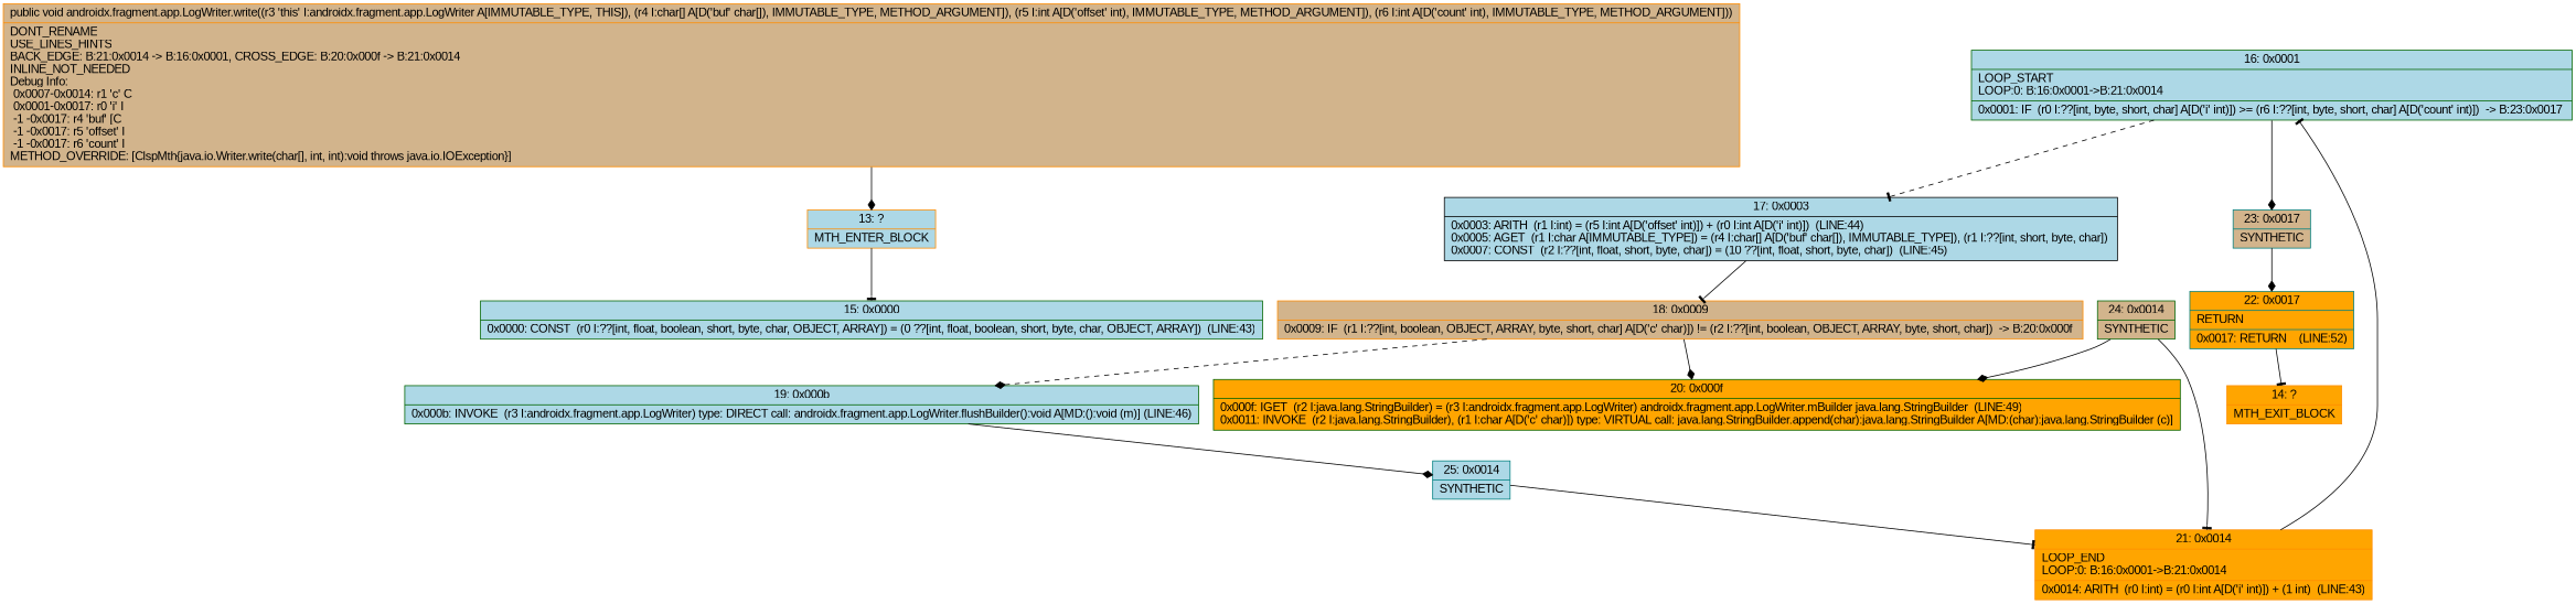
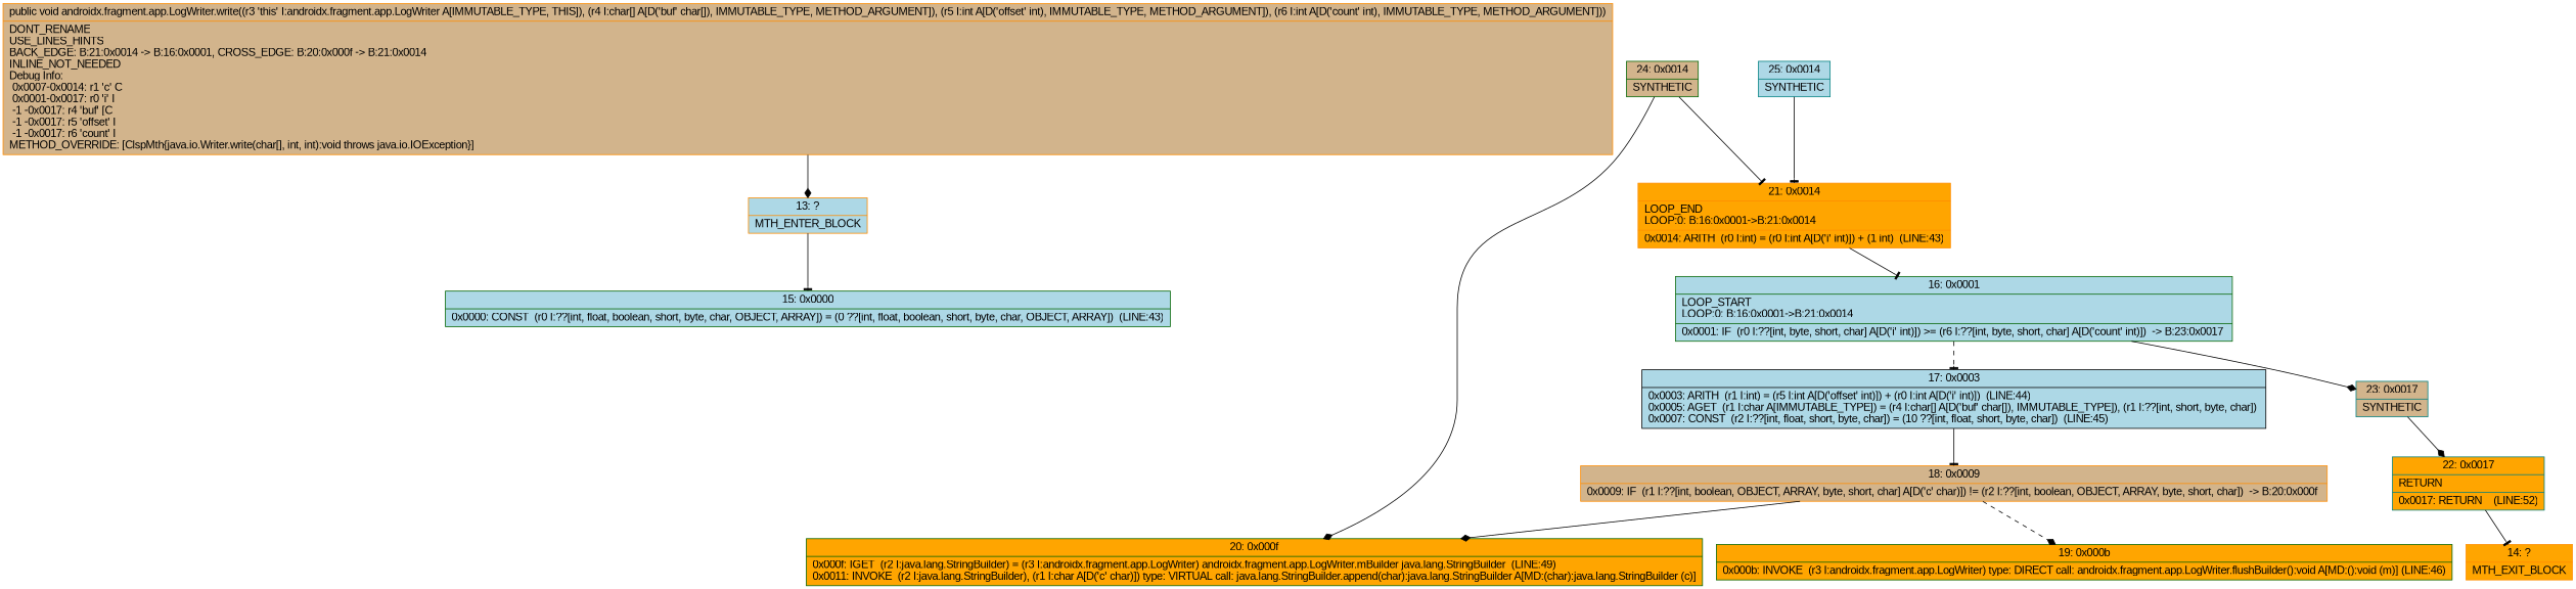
  digraph {
    fontname="Liberation Sans"
    node [color=darkorange fillcolor=lightblue fontname="Liberation Sans" shape=record style=filled]
    edge [arrowhead=tee fontname="Liberation Sans"]
    n1 [label="{13\:\ ?|MTH_ENTER_BLOCK\l}"]
    n2 [color=darkgreen label="{15\:\ 0x0000|0x0000: CONST  (r0 I:??[int, float, boolean, short, byte, char, OBJECT, ARRAY]) = (0 ??[int, float, boolean, short, byte, char, OBJECT, ARRAY])  (LINE:43)\l}"]
    n3 [color=darkgreen label="{16\:\ 0x0001|LOOP_START\lLOOP:0: B:16:0x0001\-\>B:21:0x0014\l|0x0001: IF  (r0 I:??[int, byte, short, char] A[D('i' int)]) \>= (r6 I:??[int, byte, short, char] A[D('count' int)])  \-\> B:23:0x0017 \l}"]
    n4 [color=black label="{17\:\ 0x0003|0x0003: ARITH  (r1 I:int) = (r5 I:int A[D('offset' int)]) + (r0 I:int A[D('i' int)])  (LINE:44)\l0x0005: AGET  (r1 I:char A[IMMUTABLE_TYPE]) = (r4 I:char[] A[D('buf' char[]), IMMUTABLE_TYPE]), (r1 I:??[int, short, byte, char]) \l0x0007: CONST  (r2 I:??[int, float, short, byte, char]) = (10 ??[int, float, short, byte, char])  (LINE:45)\l}"]
    n5 [color=teal fillcolor=tan label="{23\:\ 0x0017|SYNTHETIC\l}"]
    n6 [fillcolor=tan label="{18\:\ 0x0009|0x0009: IF  (r1 I:??[int, boolean, OBJECT, ARRAY, byte, short, char] A[D('c' char)]) != (r2 I:??[int, boolean, OBJECT, ARRAY, byte, short, char])  \-\> B:20:0x000f \l}"]
    n7 [color=teal fillcolor=orange label="{22\:\ 0x0017|RETURN\l|0x0017: RETURN    (LINE:52)\l}"]
-   n8 [color=darkgreen label="{19\:\ 0x000b|0x000b: INVOKE  (r3 I:androidx.fragment.app.LogWriter) type: DIRECT call: androidx.fragment.app.LogWriter.flushBuilder():void A[MD:():void (m)] (LINE:46)\l}"]
+   n8 [color=darkgreen fillcolor=orange label="{19\:\ 0x000b|0x000b: INVOKE  (r3 I:androidx.fragment.app.LogWriter) type: DIRECT call: androidx.fragment.app.LogWriter.flushBuilder():void A[MD:():void (m)] (LINE:46)\l}"]
    n9 [color=darkgreen fillcolor=orange label="{20\:\ 0x000f|0x000f: IGET  (r2 I:java.lang.StringBuilder) = (r3 I:androidx.fragment.app.LogWriter) androidx.fragment.app.LogWriter.mBuilder java.lang.StringBuilder  (LINE:49)\l0x0011: INVOKE  (r2 I:java.lang.StringBuilder), (r1 I:char A[D('c' char)]) type: VIRTUAL call: java.lang.StringBuilder.append(char):java.lang.StringBuilder A[MD:(char):java.lang.StringBuilder (c)]\l}"]
    n10 [color=teal label="{25\:\ 0x0014|SYNTHETIC\l}"]
    n11 [fillcolor=orange label="{21\:\ 0x0014|LOOP_END\lLOOP:0: B:16:0x0001\-\>B:21:0x0014\l|0x0014: ARITH  (r0 I:int) = (r0 I:int A[D('i' int)]) + (1 int)  (LINE:43)\l}"]
    n12 [color=darkgreen fillcolor=tan label="{24\:\ 0x0014|SYNTHETIC\l}"]
    n13 [fillcolor=orange label="{14\:\ ?|MTH_EXIT_BLOCK\l}"]
    n14 [fillcolor=tan label="{public void androidx.fragment.app.LogWriter.write((r3 'this' I:androidx.fragment.app.LogWriter A[IMMUTABLE_TYPE, THIS]), (r4 I:char[] A[D('buf' char[]), IMMUTABLE_TYPE, METHOD_ARGUMENT]), (r5 I:int A[D('offset' int), IMMUTABLE_TYPE, METHOD_ARGUMENT]), (r6 I:int A[D('count' int), IMMUTABLE_TYPE, METHOD_ARGUMENT]))  | DONT_RENAME\lUSE_LINES_HINTS\lBACK_EDGE: B:21:0x0014 \-\> B:16:0x0001, CROSS_EDGE: B:20:0x000f \-\> B:21:0x0014\lINLINE_NOT_NEEDED\lDebug Info:\l  0x0007\-0x0014: r1 'c' C\l  0x0001\-0x0017: r0 'i' I\l  \-1 \-0x0017: r4 'buf' [C\l  \-1 \-0x0017: r5 'offset' I\l  \-1 \-0x0017: r6 'count' I\lMETHOD_OVERRIDE: [ClspMth\{java.io.Writer.write(char[], int, int):void throws java.io.IOException\}]\l}"]
    n1 -> n2
    n3 -> n4 [style=dashed]
    n3 -> n5 [arrowhead=diamond]
    n4 -> n6
    n5 -> n7 [arrowhead=diamond]
    n6 -> n8 [arrowhead=diamond style=dashed]
    n6 -> n9 [arrowhead=diamond]
    n7 -> n13
-   n8 -> n10 [arrowhead=diamond]
    n10 -> n11
    n11 -> n3
    n12 -> n9 [arrowhead=diamond]
    n12 -> n11
    n14 -> n1 [arrowhead=diamond]
  }
